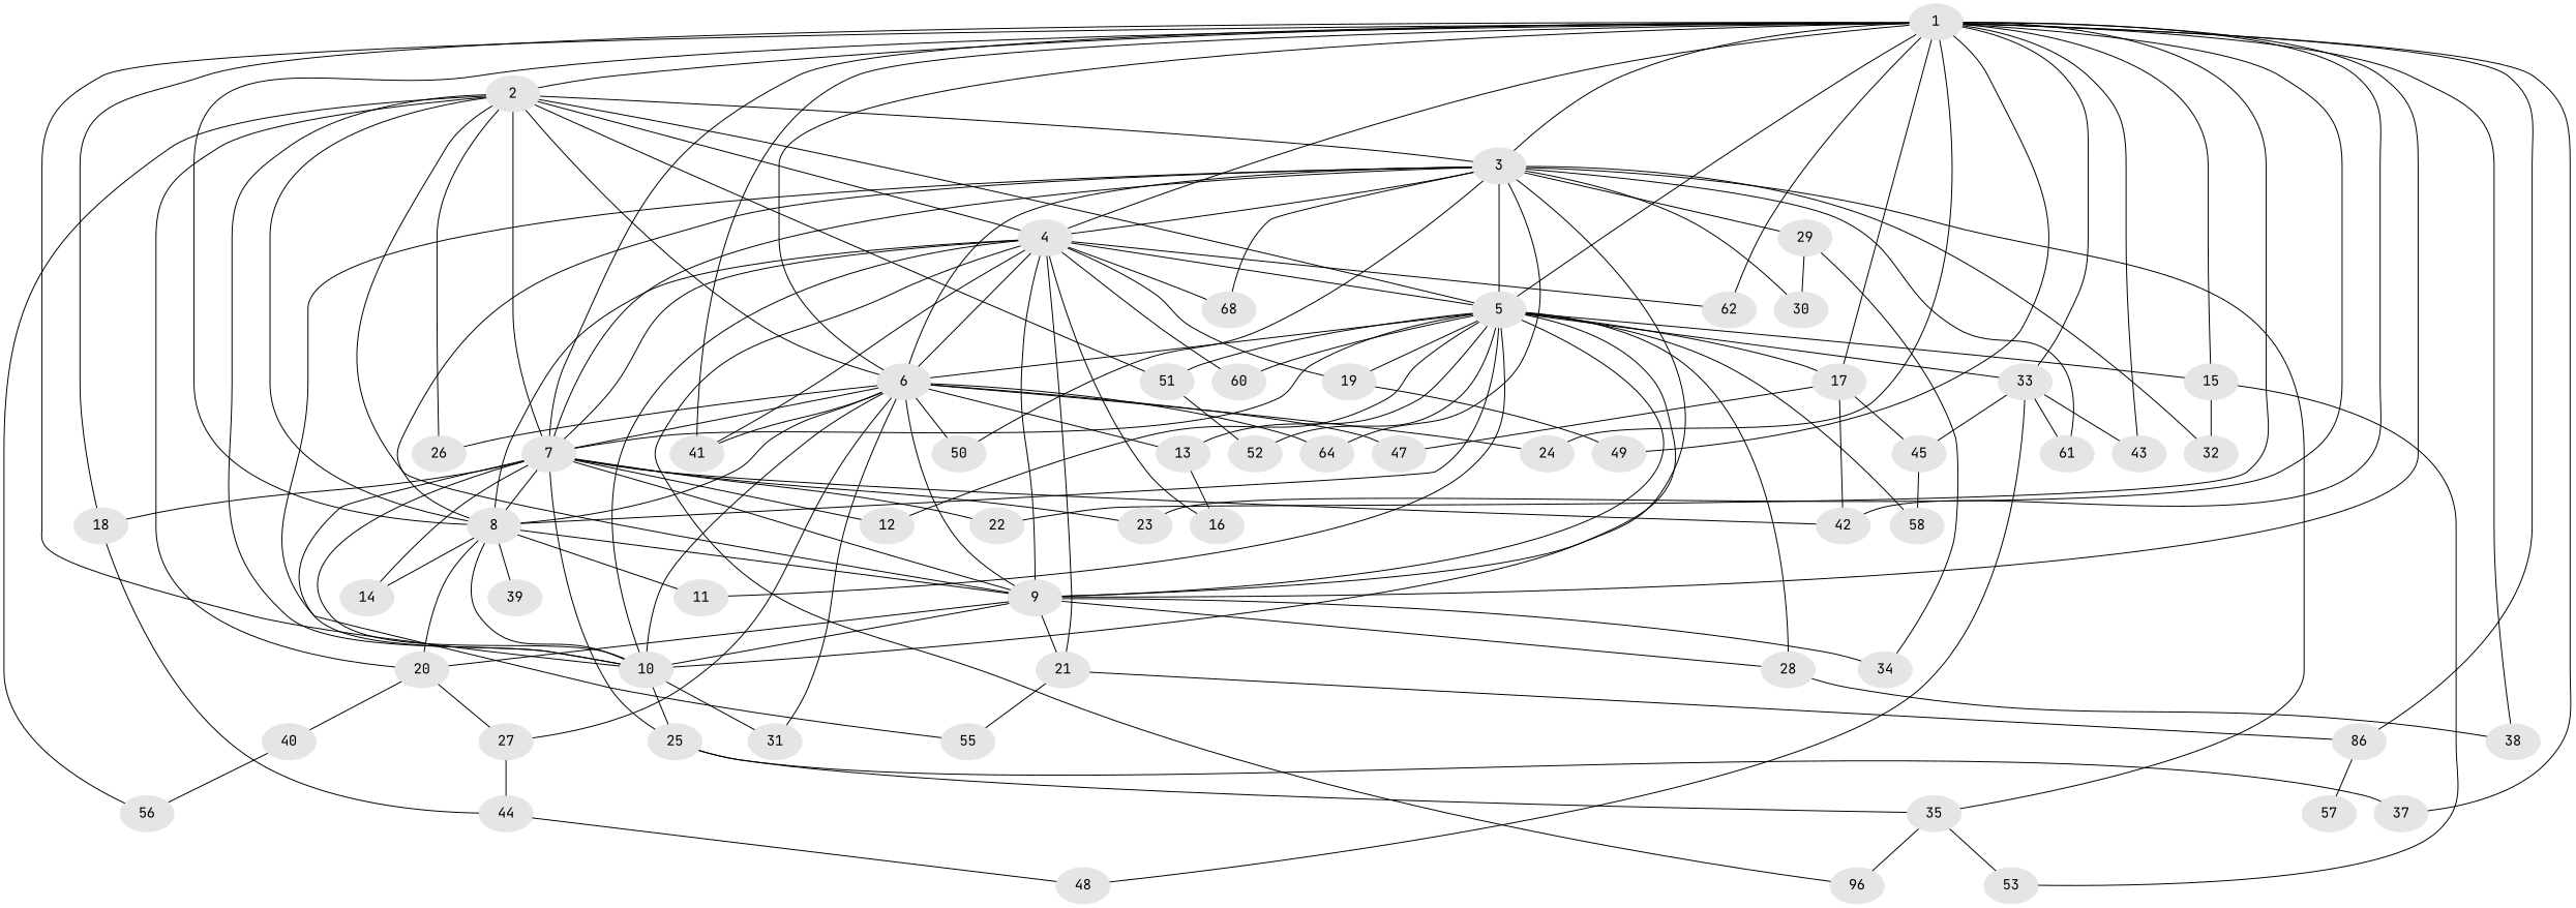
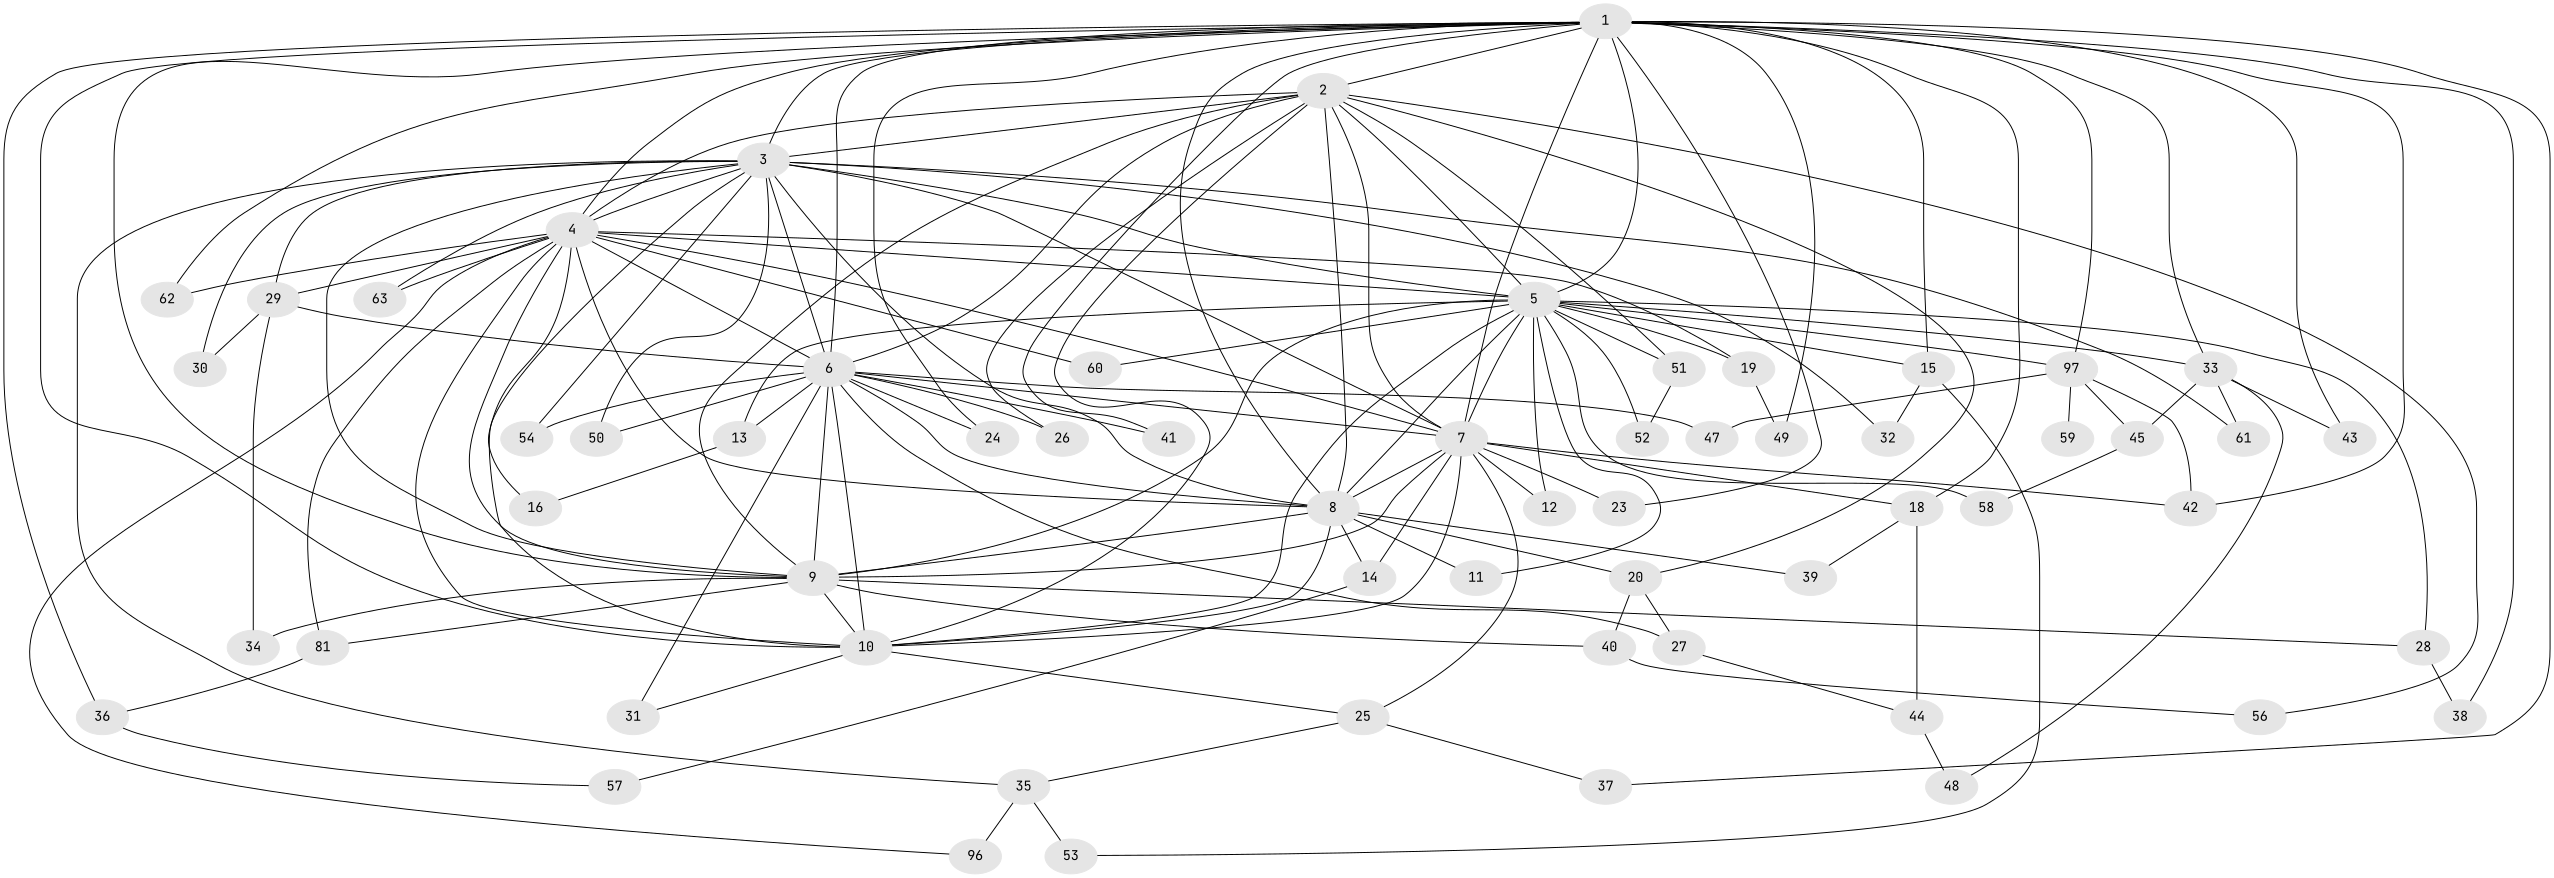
  graph {
    fontname="JetBrains Mono"
    node [color=gray90 fontname="JetBrains Mono" style=filled]
    edge [fontname="JetBrains Mono"]
    1
    2
    3
    4
    5
    6
    7
    8
    9
    10
    15
-   17
+   17 [label=97]
    18
-   22
    23
    24
    33
-   36 [label=86]
+   36
    37
    38
    41
    43
    49
    62
    42
    20
    26
    51
    56
    29
    30
    32
    35
    50
-   54 [label=64]
+   54
    61
-   63 [label=68]
+   63
    16
    19
-   21
+   21 [label=81]
    n41 [label=96]
    60
    11
    12
    13
    28
    52
    58
    27
    31
    47
    14
    25
-   55
    39
    34
    40
    53
+   59
    45
    44
    48
    57
    1 -- 2
    1 -- 3
    1 -- 4
    1 -- 5
    1 -- 6
    1 -- 7
    1 -- 8
    1 -- 9
    1 -- 10
    1 -- 15
    1 -- 17
    1 -- 18
-   1 -- 22
    1 -- 23
    1 -- 24
    1 -- 33
    1 -- 36
    1 -- 37
    1 -- 38
    1 -- 41
    1 -- 43
    1 -- 49
    1 -- 62
    1 -- 42
    2 -- 3
    2 -- 4
    2 -- 5
    2 -- 6
    2 -- 7
    2 -- 8
    2 -- 9
    2 -- 10
    2 -- 20
    2 -- 26
    2 -- 51
    2 -- 56
    3 -- 4
    3 -- 5
    3 -- 6
    3 -- 7
    3 -- 8
    3 -- 9
    3 -- 10
    3 -- 29
    3 -- 30
    3 -- 32
    3 -- 35
    3 -- 50
    3 -- 54
    3 -- 61
    3 -- 63
    4 -- 5
    4 -- 6
    4 -- 7
    4 -- 8
    4 -- 9
    4 -- 10
    4 -- 62
-   4 -- 41
+   4 -- 29
    4 -- 63
    4 -- 16
    4 -- 19
    4 -- 21
    4 -- n41
    4 -- 60
-   5 -- 6
+   29 -- 6
    5 -- 7
    5 -- 8
    5 -- 9
    5 -- 10
    5 -- 15
    5 -- 17
    5 -- 33
    5 -- 51
    5 -- 19
    5 -- 60
    5 -- 11
    5 -- 12
    5 -- 13
    5 -- 28
    5 -- 52
    5 -- 58
    6 -- 7
    6 -- 8
    6 -- 9
    6 -- 10
    6 -- 24
    6 -- 41
    6 -- 26
    6 -- 50
    6 -- 54
    6 -- 13
    6 -- 27
    6 -- 31
    6 -- 47
    7 -- 8
    7 -- 9
    7 -- 10
    7 -- 18
-   7 -- 22
    7 -- 23
    7 -- 42
    7 -- 12
    7 -- 14
    7 -- 25
-   7 -- 55
    8 -- 9
    8 -- 10
    8 -- 20
    8 -- 11
    8 -- 14
    8 -- 39
    9 -- 10
    9 -- 21
    9 -- 28
    9 -- 34
-   9 -- 20
+   9 -- 40
    10 -- 31
    10 -- 25
    15 -- 32
    15 -- 53
    17 -- 42
    17 -- 47
+   17 -- 59
    17 -- 45
+   18 -- 39
    18 -- 44
    33 -- 43
    33 -- 61
    33 -- 45
    33 -- 48
    36 -- 57
    20 -- 27
    20 -- 40
    51 -- 52
    29 -- 30
    29 -- 34
    35 -- n41
    35 -- 53
    19 -- 49
    21 -- 36
-   21 -- 55
    13 -- 16
    28 -- 38
    27 -- 44
+   14 -- 57
    25 -- 37
    25 -- 35
    40 -- 56
    45 -- 58
    44 -- 48
  }
